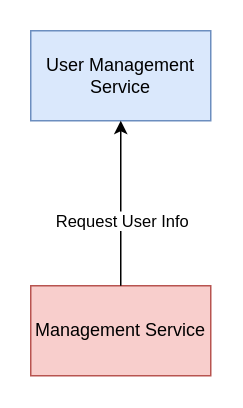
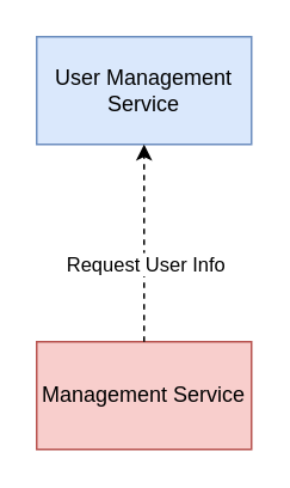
  <mxCell id="0" />
  <mxCell id="1" parent="0" />
  <mxCell id="2" value="User Management&lt;br&gt;Service" style="rounded=0;whiteSpace=wrap;html=1;fillColor=#dae8fc;strokeColor=#6c8ebf;" parent="1" vertex="1"><mxGeometry x="20" y="20" width="120" height="60" as="geometry" /></mxCell>
  <mxCell id="3" value="Management Service" style="rounded=0;whiteSpace=wrap;html=1;fillColor=#f8cecc;strokeColor=#b85450;" parent="1" vertex="1"><mxGeometry x="20" y="190" width="120" height="60" as="geometry" /></mxCell>
- <mxCell id="4" value="" style="endArrow=classic;html=1;rounded=0;exitX=0.5;exitY=0;exitDx=0;exitDy=0;" parent="1" source="3" target="2" edge="1"><mxGeometry width="50" height="50" relative="1" as="geometry"><mxPoint x="140" y="320" as="sourcePoint" /><mxPoint x="190" y="270" as="targetPoint" /></mxGeometry></mxCell>
+ <mxCell id="4" value="" style="endArrow=classic;html=1;rounded=0;exitX=0.5;exitY=0;exitDx=0;exitDy=0;dashed=1;" parent="1" source="3" target="2" edge="1"><mxGeometry width="50" height="50" relative="1" as="geometry"><mxPoint x="140" y="320" as="sourcePoint" /><mxPoint x="190" y="270" as="targetPoint" /></mxGeometry></mxCell>
  <mxCell id="5" value="Request User Info" style="edgeLabel;html=1;align=center;verticalAlign=middle;resizable=0;points=[];" parent="4" vertex="1" connectable="0"><mxGeometry x="-0.199" y="1" relative="1" as="geometry"><mxPoint x="1" as="offset" /></mxGeometry></mxCell>
